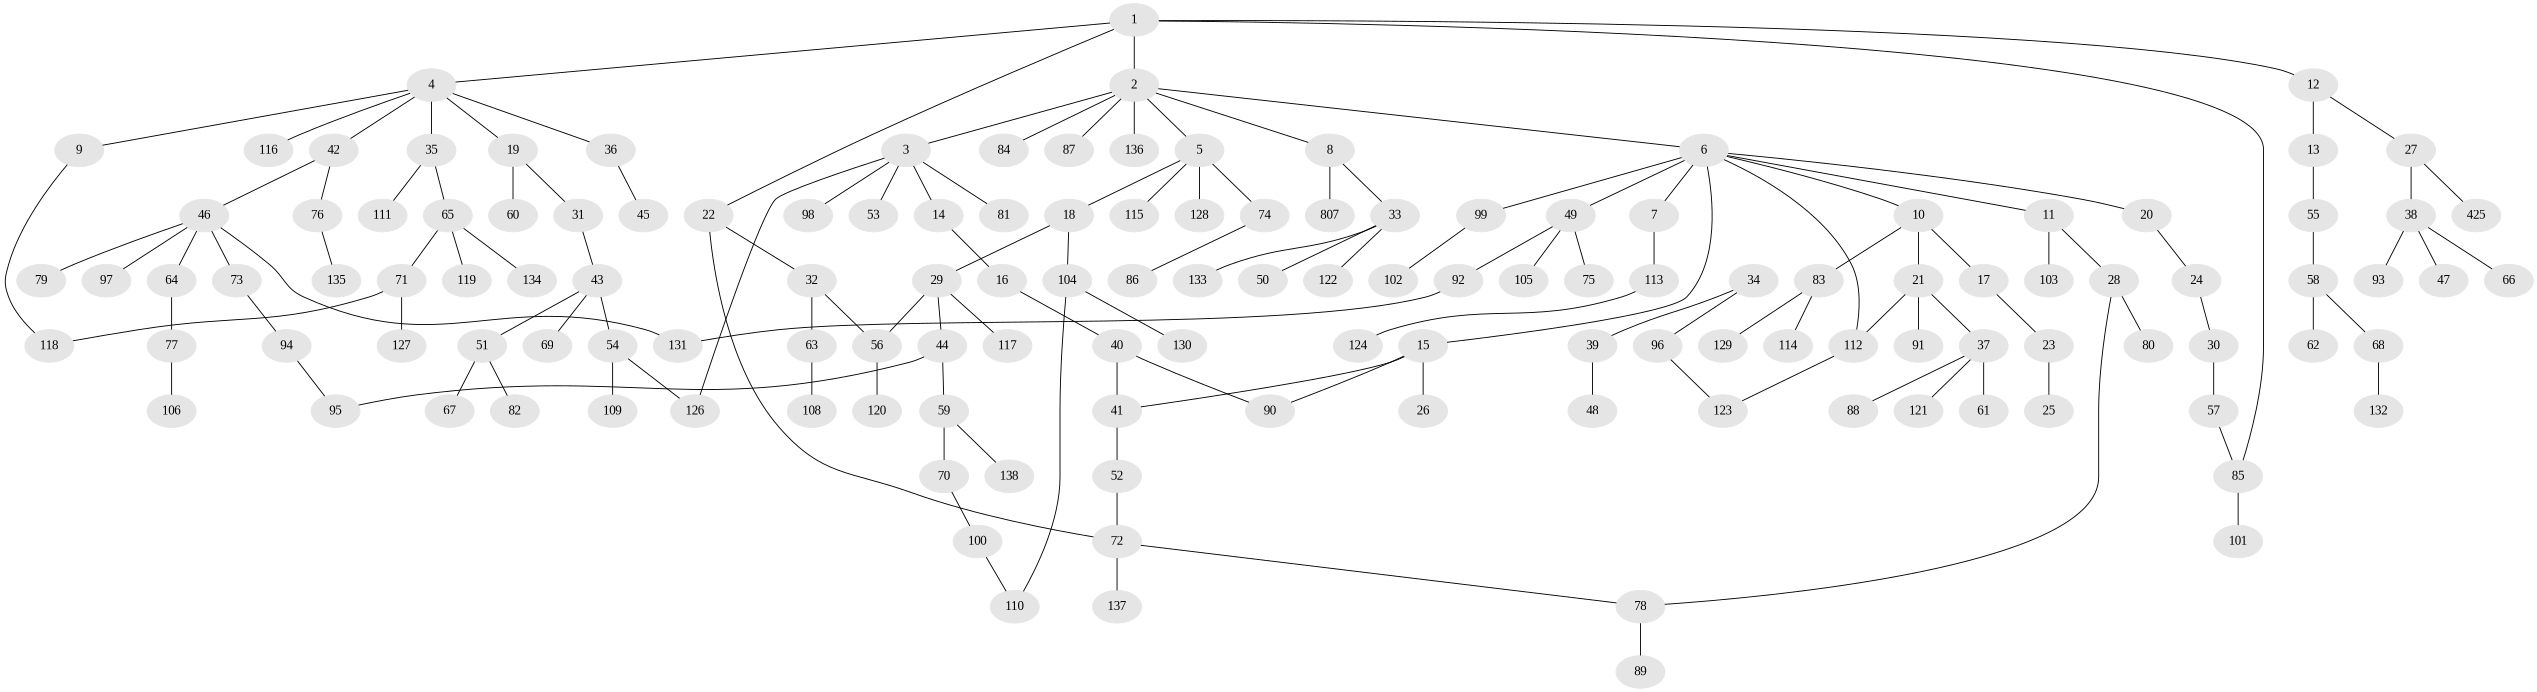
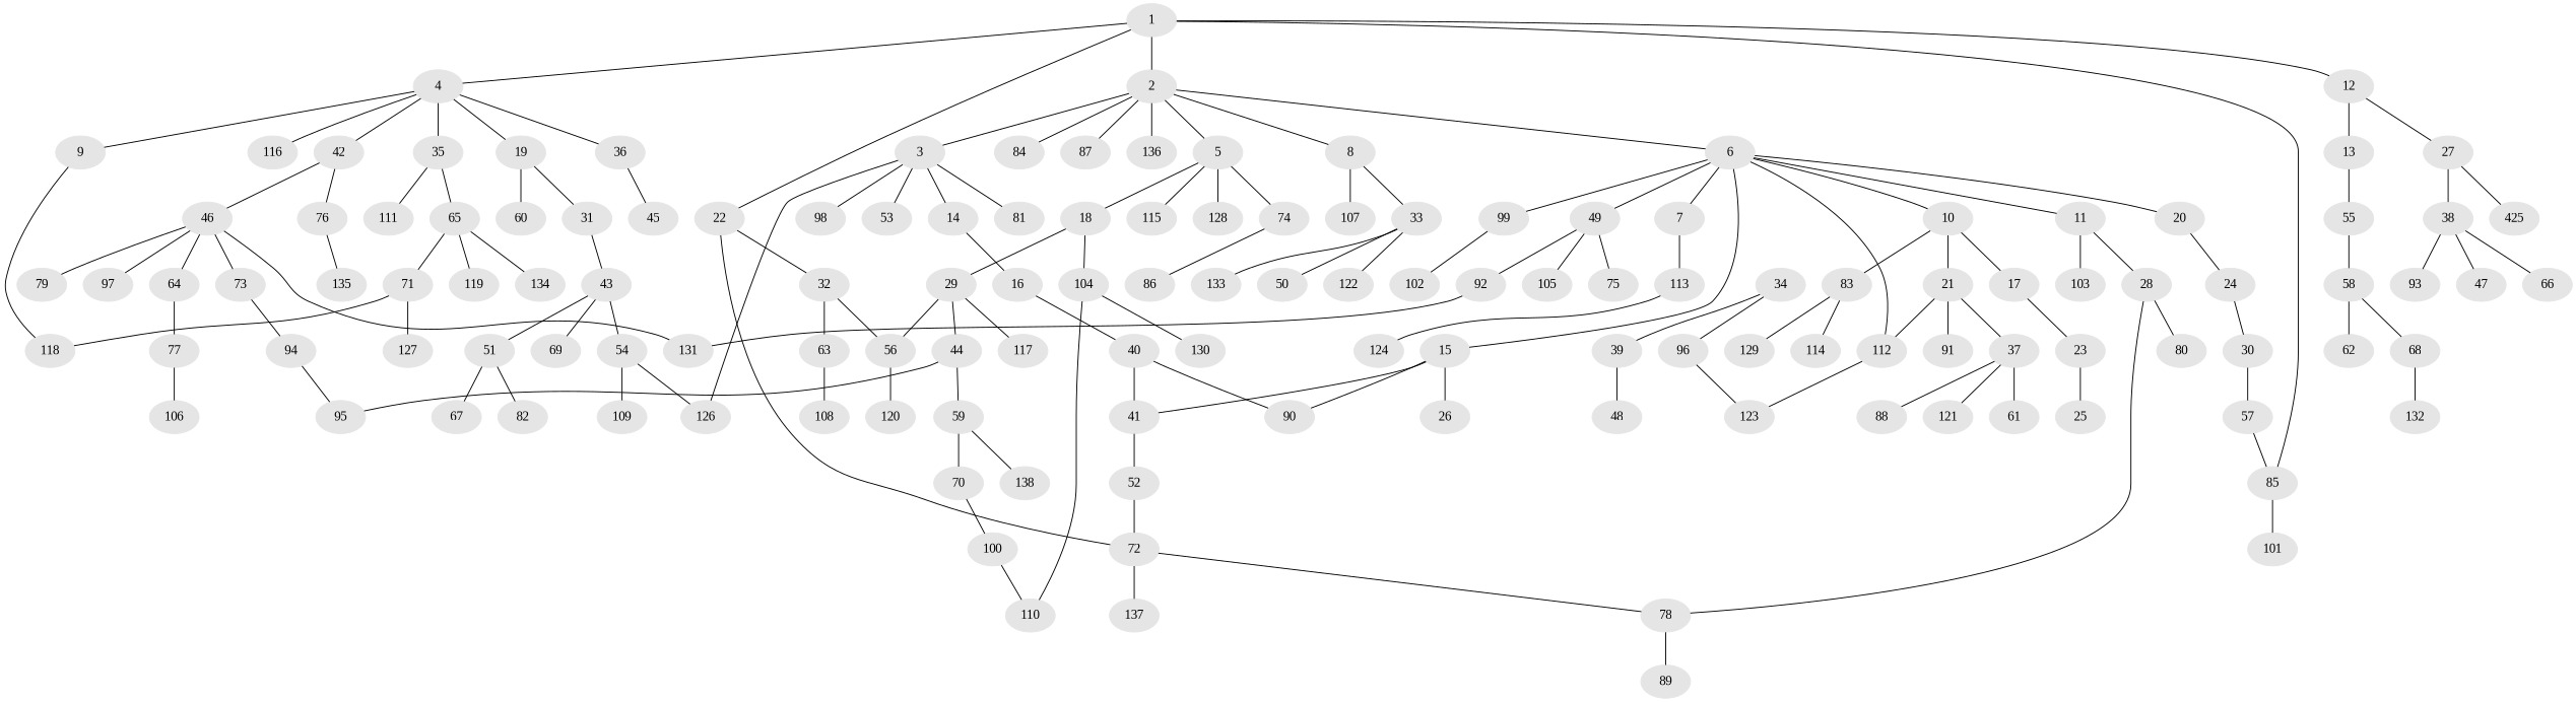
  graph {
    fontname="Liberation Serif"
    node [color=gray90 fontname="Liberation Serif" style=filled]
    edge [fontname="Liberation Serif"]
    1
    2
    4
    12
    22
    85
    3
    5
    6
    8
    84
    87
    136
    9
    19
    35
    36
    42
    116
    13
    27
    32
    72
    101
    14
    53
    81
    98
    126
    18
    74
    115
    128
    7
    10
    11
    15
    20
    49
    99
    112
    33
-   107 [label=807]
+   107
    16
    118
    31
    60
    65
    111
    45
    46
    76
    29
    104
    86
    113
    17
    21
    83
    28
    103
    26
    41
    90
    24
    75
    92
    105
    102
    123
    124
    50
    122
    133
    23
    37
    91
    114
    129
    78
    80
    34
    39
    96
    55
    38
    n87 [label=425]
    58
    40
    52
    25
    44
    56
    117
    110
    130
    43
    30
    61
    88
    121
    63
    137
    57
    47
    66
    93
    89
    59
    95
    120
    51
    54
    69
    108
    48
    71
    119
    134
    64
    73
    79
    97
    131
    135
    67
    82
    109
    70
    138
    77
    94
    62
    68
    132
    100
    106
    127
    1 -- 2
    1 -- 4
    1 -- 12
    1 -- 22
    1 -- 85
    2 -- 3
    2 -- 5
    2 -- 6
    2 -- 8
    2 -- 84
    2 -- 87
    2 -- 136
    4 -- 9
    4 -- 19
    4 -- 35
    4 -- 36
    4 -- 42
    4 -- 116
    12 -- 13
    12 -- 27
    22 -- 32
    22 -- 72
    85 -- 101
    3 -- 14
    3 -- 53
    3 -- 81
    3 -- 98
    3 -- 126
    5 -- 18
    5 -- 74
    5 -- 115
    5 -- 128
    6 -- 7
    6 -- 10
    6 -- 11
    6 -- 15
    6 -- 20
    6 -- 49
    6 -- 99
    6 -- 112
    8 -- 33
    8 -- 107
    9 -- 118
    19 -- 31
    19 -- 60
    35 -- 65
    35 -- 111
    36 -- 45
    42 -- 46
    42 -- 76
    13 -- 55
    27 -- 38
    27 -- n87
    32 -- 56
    32 -- 63
    72 -- 78
    72 -- 137
    14 -- 16
    18 -- 29
    18 -- 104
    74 -- 86
    7 -- 113
    10 -- 17
    10 -- 21
    10 -- 83
    11 -- 28
    11 -- 103
    15 -- 26
    15 -- 41
    15 -- 90
    20 -- 24
    49 -- 75
    49 -- 92
    49 -- 105
    99 -- 102
    112 -- 123
    33 -- 50
    33 -- 122
    33 -- 133
    16 -- 40
    31 -- 43
    65 -- 71
    65 -- 119
    65 -- 134
    46 -- 64
    46 -- 73
    46 -- 79
    46 -- 97
    46 -- 131
    76 -- 135
    29 -- 44
    29 -- 56
    29 -- 117
    104 -- 110
    104 -- 130
    113 -- 124
    17 -- 23
    21 -- 112
    21 -- 37
    21 -- 91
    83 -- 114
    83 -- 129
    28 -- 78
    28 -- 80
    41 -- 52
    24 -- 30
    92 -- 131
    23 -- 25
    37 -- 61
    37 -- 88
    37 -- 121
    78 -- 89
    34 -- 39
    34 -- 96
    39 -- 48
    96 -- 123
    55 -- 58
    38 -- 47
    38 -- 66
    38 -- 93
    58 -- 62
    58 -- 68
    40 -- 41
    40 -- 90
    52 -- 72
    44 -- 59
    44 -- 95
    56 -- 120
    43 -- 51
    43 -- 54
    43 -- 69
    30 -- 57
    63 -- 108
    57 -- 85
    59 -- 70
    59 -- 138
    51 -- 67
    51 -- 82
    54 -- 126
    54 -- 109
    71 -- 118
    71 -- 127
    64 -- 77
    73 -- 94
    70 -- 100
    77 -- 106
    94 -- 95
    68 -- 132
    100 -- 110
  }
